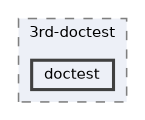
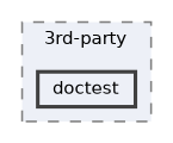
  digraph {
    compound=true
    n1 [color=grey25 fillcolor="#edf0f7" fontname=Helvetica fontsize=10 height=0.2 label=doctest shape=box style="filled,bold" width=0.4]
    subgraph cluster_1 {
      bgcolor="#edf0f7"
      fontname=Helvetica
      fontsize=10
-     label="3rd-doctest"
+     label="3rd-party"
      pencolor=grey50
      style="filled,dashed"
      n1
    }
  }
